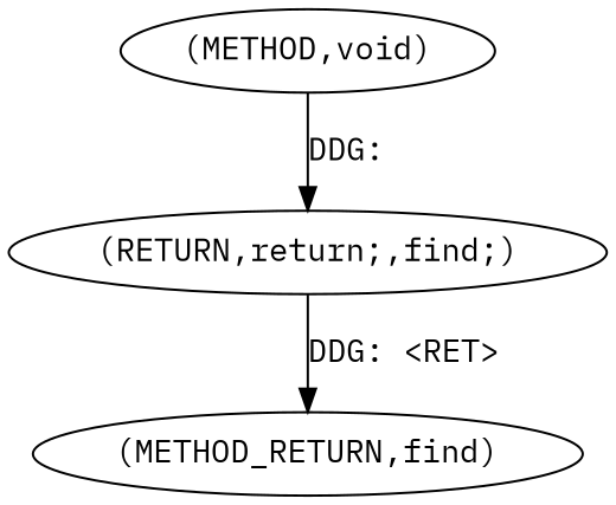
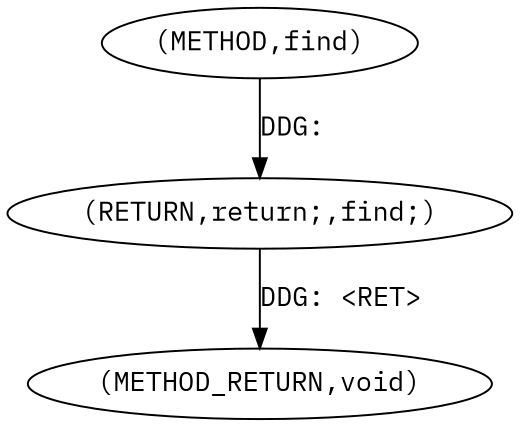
  digraph {
    fontname="IBM Plex Mono"
    node [fontname="IBM Plex Mono"]
    edge [fontname="IBM Plex Mono"]
-   n1 [label="(METHOD,void)"]
+   n1 [label="(METHOD,find)"]
    n2 [label="(RETURN,return;,find;)"]
-   n3 [label="(METHOD_RETURN,find)"]
+   n3 [label="(METHOD_RETURN,void)"]
    n1 -> n2 [label="DDG: "]
    n2 -> n3 [label="DDG: <RET>"]
  }
